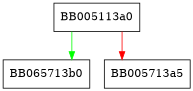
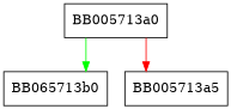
  digraph {
    splines=ortho
    node [shape=box]
    n1 [label=BB065713b0]
-   BB005713a0 [label=BB005113a0]
+   BB005713a0
    BB005713a5
    BB005713a0 -> n1 [color=green]
    BB005713a0 -> BB005713a5 [color=red]
  }
